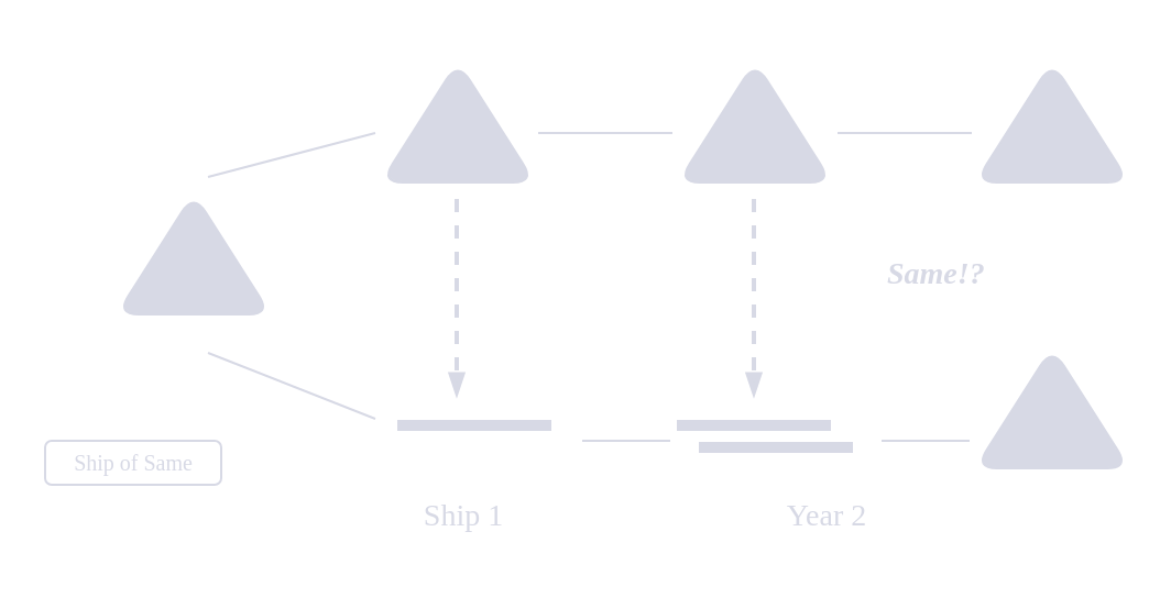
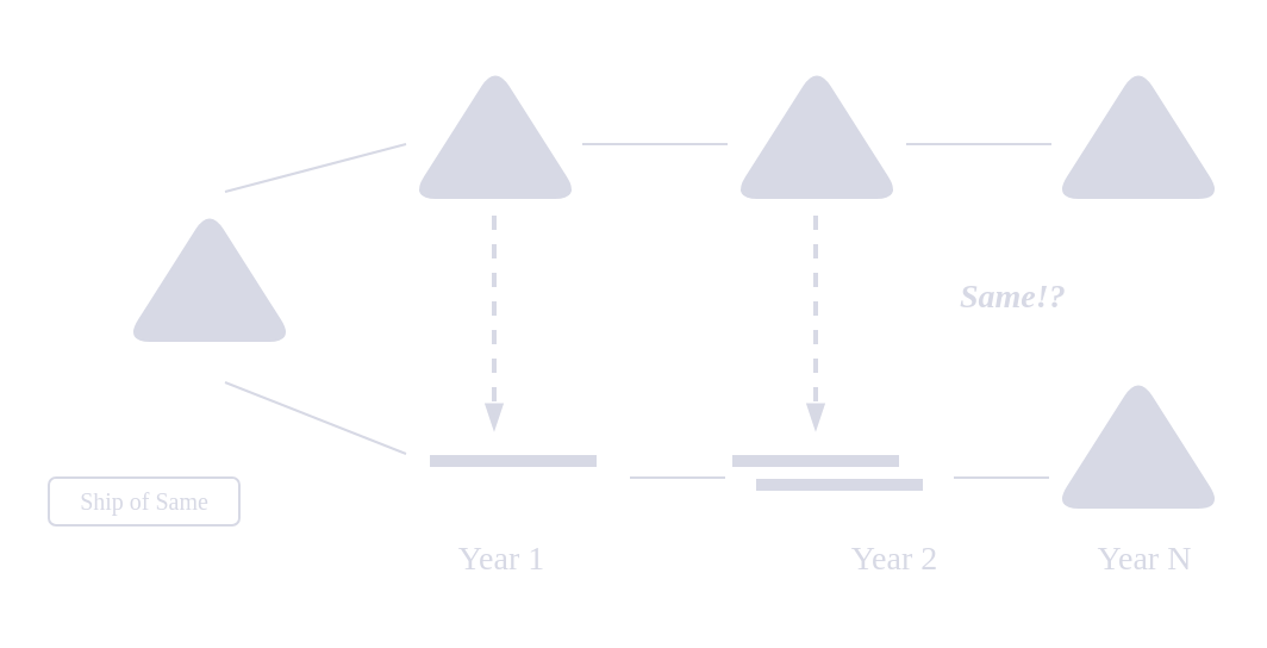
  <mxCell id="0" />
  <mxCell id="1" parent="0" />
  <mxCell id="2" value="&lt;b&gt;&lt;i&gt;Same!?&lt;/i&gt;&lt;/b&gt;" style="text;html=1;strokeColor=none;fillColor=none;align=left;verticalAlign=middle;rounded=0;fontColor=#d7d9e5;fontSize=14;fontFamily=Montserrat;" parent="1" vertex="1"><mxGeometry x="401" y="110" width="60" height="30" as="geometry" /></mxCell>
  <mxCell id="3" value="Ship of Same" style="text;html=1;strokeColor=#D7D9E5;fillColor=none;align=center;verticalAlign=middle;rounded=1;fontColor=#d7d9e5;fontSize=10;fontFamily=Montserrat;glass=0;fontStyle=0;strokeWidth=1;" parent="1" vertex="1"><mxGeometry x="20" y="200" width="80" height="20" as="geometry" /></mxCell>
  <mxCell id="4" value="" style="triangle;whiteSpace=wrap;html=1;rounded=1;strokeColor=#d7d9e5;fontFamily=Montserrat;fontSize=11;fontColor=#d7d9e5;fillColor=#d7d9e5;rotation=-90;" vertex="1" parent="1"><mxGeometry x="60" y="80" width="55" height="70" as="geometry" /></mxCell>
  <mxCell id="5" value="" style="endArrow=none;html=1;rounded=1;fontFamily=Helvetica;fontSize=11;fontColor=#d7d9e5;labelBackgroundColor=#DAD2D8;strokeColor=#d7d9e5;strokeWidth=5;fillColor=#FAE5C7;startArrow=none;startFill=0;endFill=0;" edge="1" parent="1"><mxGeometry width="50" height="50" relative="1" as="geometry"><mxPoint x="180" y="193" as="sourcePoint" /><mxPoint x="250" y="193" as="targetPoint" /></mxGeometry></mxCell>
  <mxCell id="6" value="" style="endArrow=none;html=1;rounded=1;fontFamily=Helvetica;fontSize=11;fontColor=#d7d9e5;labelBackgroundColor=#DAD2D8;strokeColor=#d7d9e5;strokeWidth=5;fillColor=#FAE5C7;startArrow=none;startFill=0;endFill=0;" edge="1" parent="1"><mxGeometry width="50" height="50" relative="1" as="geometry"><mxPoint x="307" y="193" as="sourcePoint" /><mxPoint x="377" y="193" as="targetPoint" /></mxGeometry></mxCell>
  <mxCell id="7" value="" style="endArrow=none;html=1;rounded=1;fontFamily=Helvetica;fontSize=11;fontColor=#d7d9e5;labelBackgroundColor=#DAD2D8;strokeColor=#d7d9e5;strokeWidth=5;fillColor=#FAE5C7;startArrow=none;startFill=0;endFill=0;" edge="1" parent="1"><mxGeometry width="50" height="50" relative="1" as="geometry"><mxPoint x="317" y="203" as="sourcePoint" /><mxPoint x="387" y="203" as="targetPoint" /></mxGeometry></mxCell>
  <mxCell id="8" value="" style="triangle;whiteSpace=wrap;html=1;rounded=1;strokeColor=#d7d9e5;fontFamily=Montserrat;fontSize=11;fontColor=#d7d9e5;fillColor=#d7d9e5;rotation=-90;" vertex="1" parent="1"><mxGeometry x="180" y="20" width="55" height="70" as="geometry" /></mxCell>
  <mxCell id="9" value="" style="triangle;whiteSpace=wrap;html=1;rounded=1;strokeColor=#d7d9e5;fontFamily=Montserrat;fontSize=11;fontColor=#d7d9e5;fillColor=#d7d9e5;rotation=-90;" vertex="1" parent="1"><mxGeometry x="315" y="20" width="55" height="70" as="geometry" /></mxCell>
  <mxCell id="10" value="" style="triangle;whiteSpace=wrap;html=1;rounded=1;strokeColor=#d7d9e5;fontFamily=Montserrat;fontSize=11;fontColor=#d7d9e5;fillColor=#d7d9e5;rotation=-90;" vertex="1" parent="1"><mxGeometry x="450" y="20" width="55" height="70" as="geometry" /></mxCell>
  <mxCell id="11" value="" style="triangle;whiteSpace=wrap;html=1;rounded=1;strokeColor=#d7d9e5;fontFamily=Montserrat;fontSize=11;fontColor=#d7d9e5;fillColor=#d7d9e5;rotation=-90;" vertex="1" parent="1"><mxGeometry x="450" y="150" width="55" height="70" as="geometry" /></mxCell>
  <mxCell id="12" value="" style="endArrow=blockThin;html=1;rounded=1;strokeWidth=2;labelBackgroundColor=#DAD2D8;strokeColor=#d7d9e5;fontColor=#d7d9e5;fillColor=#FAE5C7;startArrow=none;startFill=0;endFill=1;exitX=0.5;exitY=1;exitDx=0;exitDy=0;entryX=0.5;entryY=0;entryDx=0;entryDy=0;dashed=1;" edge="1" parent="1"><mxGeometry width="50" height="50" relative="1" as="geometry"><mxPoint x="207" y="90" as="sourcePoint" /><mxPoint x="207" y="180" as="targetPoint" /><Array as="points" /></mxGeometry></mxCell>
  <mxCell id="13" value="" style="endArrow=blockThin;html=1;rounded=1;strokeWidth=2;labelBackgroundColor=#DAD2D8;strokeColor=#d7d9e5;fontColor=#d7d9e5;fillColor=#FAE5C7;startArrow=none;startFill=0;endFill=1;exitX=0.5;exitY=1;exitDx=0;exitDy=0;entryX=0.5;entryY=0;entryDx=0;entryDy=0;dashed=1;" edge="1" parent="1"><mxGeometry width="50" height="50" relative="1" as="geometry"><mxPoint x="342" y="90" as="sourcePoint" /><mxPoint x="342" y="180" as="targetPoint" /><Array as="points" /></mxGeometry></mxCell>
  <mxCell id="14" value="" style="endArrow=none;html=1;rounded=1;strokeWidth=1;labelBackgroundColor=#DAD2D8;strokeColor=#d7d9e5;fontColor=#d7d9e5;fillColor=#FAE5C7;startArrow=none;startFill=0;endFill=0;" edge="1" parent="1"><mxGeometry x="-1" y="183" width="50" height="50" relative="1" as="geometry"><mxPoint x="94" y="80" as="sourcePoint" /><mxPoint x="170" y="60" as="targetPoint" /><Array as="points" /><mxPoint as="offset" /></mxGeometry></mxCell>
  <mxCell id="15" value="" style="endArrow=none;html=1;rounded=1;strokeWidth=1;labelBackgroundColor=#DAD2D8;strokeColor=#d7d9e5;fontColor=#d7d9e5;fillColor=#FAE5C7;startArrow=none;startFill=0;endFill=0;" edge="1" parent="1"><mxGeometry x="-1" y="183" width="50" height="50" relative="1" as="geometry"><mxPoint x="244" y="60" as="sourcePoint" /><mxPoint x="305" y="60" as="targetPoint" /><Array as="points" /><mxPoint as="offset" /></mxGeometry></mxCell>
  <mxCell id="16" value="" style="endArrow=none;html=1;rounded=1;strokeWidth=1;labelBackgroundColor=#DAD2D8;strokeColor=#d7d9e5;fontColor=#d7d9e5;fillColor=#FAE5C7;startArrow=none;startFill=0;endFill=0;" edge="1" parent="1"><mxGeometry x="-1" y="183" width="50" height="50" relative="1" as="geometry"><mxPoint x="380" y="60" as="sourcePoint" /><mxPoint x="441" y="60" as="targetPoint" /><Array as="points" /><mxPoint as="offset" /></mxGeometry></mxCell>
  <mxCell id="17" value="" style="endArrow=none;html=1;rounded=1;strokeWidth=1;labelBackgroundColor=#DAD2D8;strokeColor=#d7d9e5;fontColor=#d7d9e5;fillColor=#FAE5C7;startArrow=none;startFill=0;endFill=0;" edge="1" parent="1"><mxGeometry x="-1" y="183" width="50" height="50" relative="1" as="geometry"><mxPoint x="94" y="160" as="sourcePoint" /><mxPoint x="170" y="190" as="targetPoint" /><Array as="points" /><mxPoint as="offset" /></mxGeometry></mxCell>
  <mxCell id="18" value="" style="endArrow=none;html=1;rounded=1;strokeWidth=1;labelBackgroundColor=#DAD2D8;strokeColor=#d7d9e5;fontColor=#d7d9e5;fillColor=#FAE5C7;startArrow=none;startFill=0;endFill=0;" edge="1" parent="1"><mxGeometry x="-1" y="183" width="50" height="50" relative="1" as="geometry"><mxPoint x="264" y="200" as="sourcePoint" /><mxPoint x="304" y="200" as="targetPoint" /><Array as="points" /><mxPoint as="offset" /></mxGeometry></mxCell>
  <mxCell id="19" value="" style="endArrow=none;html=1;rounded=1;strokeWidth=1;labelBackgroundColor=#DAD2D8;strokeColor=#d7d9e5;fontColor=#d7d9e5;fillColor=#FAE5C7;startArrow=none;startFill=0;endFill=0;" edge="1" parent="1"><mxGeometry x="-1" y="183" width="50" height="50" relative="1" as="geometry"><mxPoint x="400" y="200" as="sourcePoint" /><mxPoint x="440" y="200" as="targetPoint" /><Array as="points" /><mxPoint as="offset" /></mxGeometry></mxCell>
- <mxCell id="20" value="Ship 1" style="text;html=1;strokeColor=none;fillColor=none;align=center;verticalAlign=middle;rounded=0;fontColor=#d7d9e5;fontSize=14;fontFamily=Montserrat;" vertex="1" parent="1"><mxGeometry x="180" y="220" width="60" height="30" as="geometry" /></mxCell>
+ <mxCell id="20" value="Year 1" style="text;html=1;strokeColor=none;fillColor=none;align=center;verticalAlign=middle;rounded=0;fontColor=#d7d9e5;fontSize=14;fontFamily=Montserrat;" vertex="1" parent="1"><mxGeometry x="180" y="220" width="60" height="30" as="geometry" /></mxCell>
  <mxCell id="21" value="Year 2" style="text;html=1;strokeColor=none;fillColor=none;align=center;verticalAlign=middle;rounded=0;fontColor=#d7d9e5;fontSize=14;fontFamily=Montserrat;" vertex="1" parent="1"><mxGeometry x="345" y="220" width="60" height="30" as="geometry" /></mxCell>
+ <mxCell id="22" value="Year N" style="text;html=1;strokeColor=none;fillColor=none;align=center;verticalAlign=middle;rounded=0;fontColor=#d7d9e5;fontSize=14;fontFamily=Montserrat;" vertex="1" parent="1"><mxGeometry x="450" y="220" width="60" height="30" as="geometry" /></mxCell>
